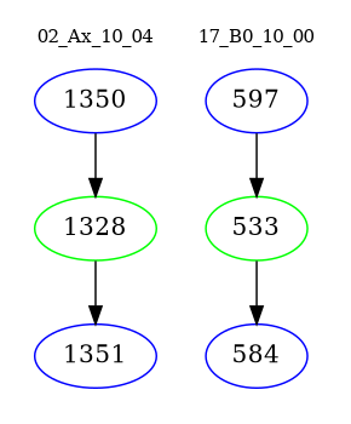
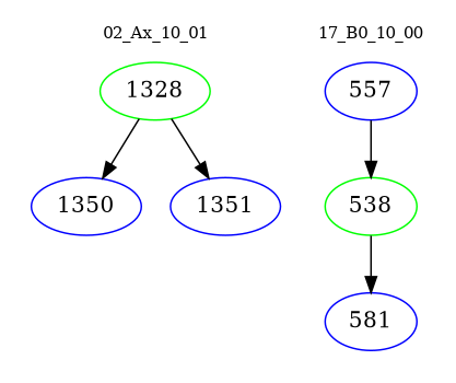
  digraph {
    node [color=blue]
    edge [color=black]
    n1 [label=1350]
    n2 [color=green label=1328]
    n3 [label=1351]
-   n4 [label=597]
-   n5 [color=green label=533]
-   n6 [label=584]
+   n4 [label=557]
+   n5 [color=green label=538]
+   n6 [label=581]
    subgraph cluster_1 {
      color=white
      fontsize=10
-     label="02_Ax_10_04"
+     label="02_Ax_10_01"
      n1
      n2
      n3
    }
    subgraph cluster_2 {
      color=white
      fontsize=10
      label="17_B0_10_00"
      n4
      n5
      n6
    }
-   n1 -> n2
+   n2 -> n1
    n2 -> n3
    n4 -> n5
    n5 -> n6
  }
